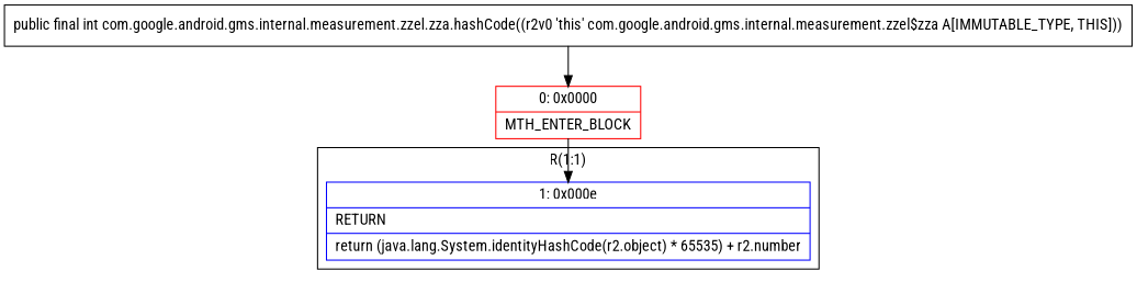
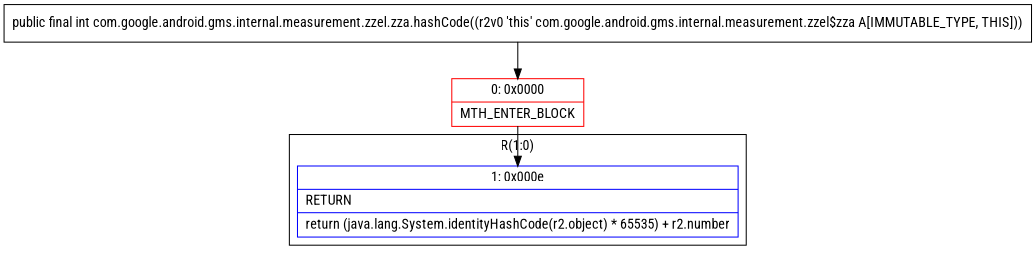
  digraph {
    fontname="Roboto Condensed"
    node [shape=record fontname="Roboto Condensed"]
    edge [fontname="Roboto Condensed"]
    n1 [color=blue label="{1\:\ 0x000e|RETURN\l|return (java.lang.System.identityHashCode(r2.object) * 65535) + r2.number\l}"]
    n2 [color=red label="{0\:\ 0x0000|MTH_ENTER_BLOCK\l}"]
    n3 [label="{public final int com.google.android.gms.internal.measurement.zzel.zza.hashCode((r2v0 'this' com.google.android.gms.internal.measurement.zzel$zza A[IMMUTABLE_TYPE, THIS])) }"]
    subgraph cluster_1 {
-     label="R(1:1)"
+     label="R(1:0)"
      n1
    }
    n2 -> n1
    n3 -> n2
  }
